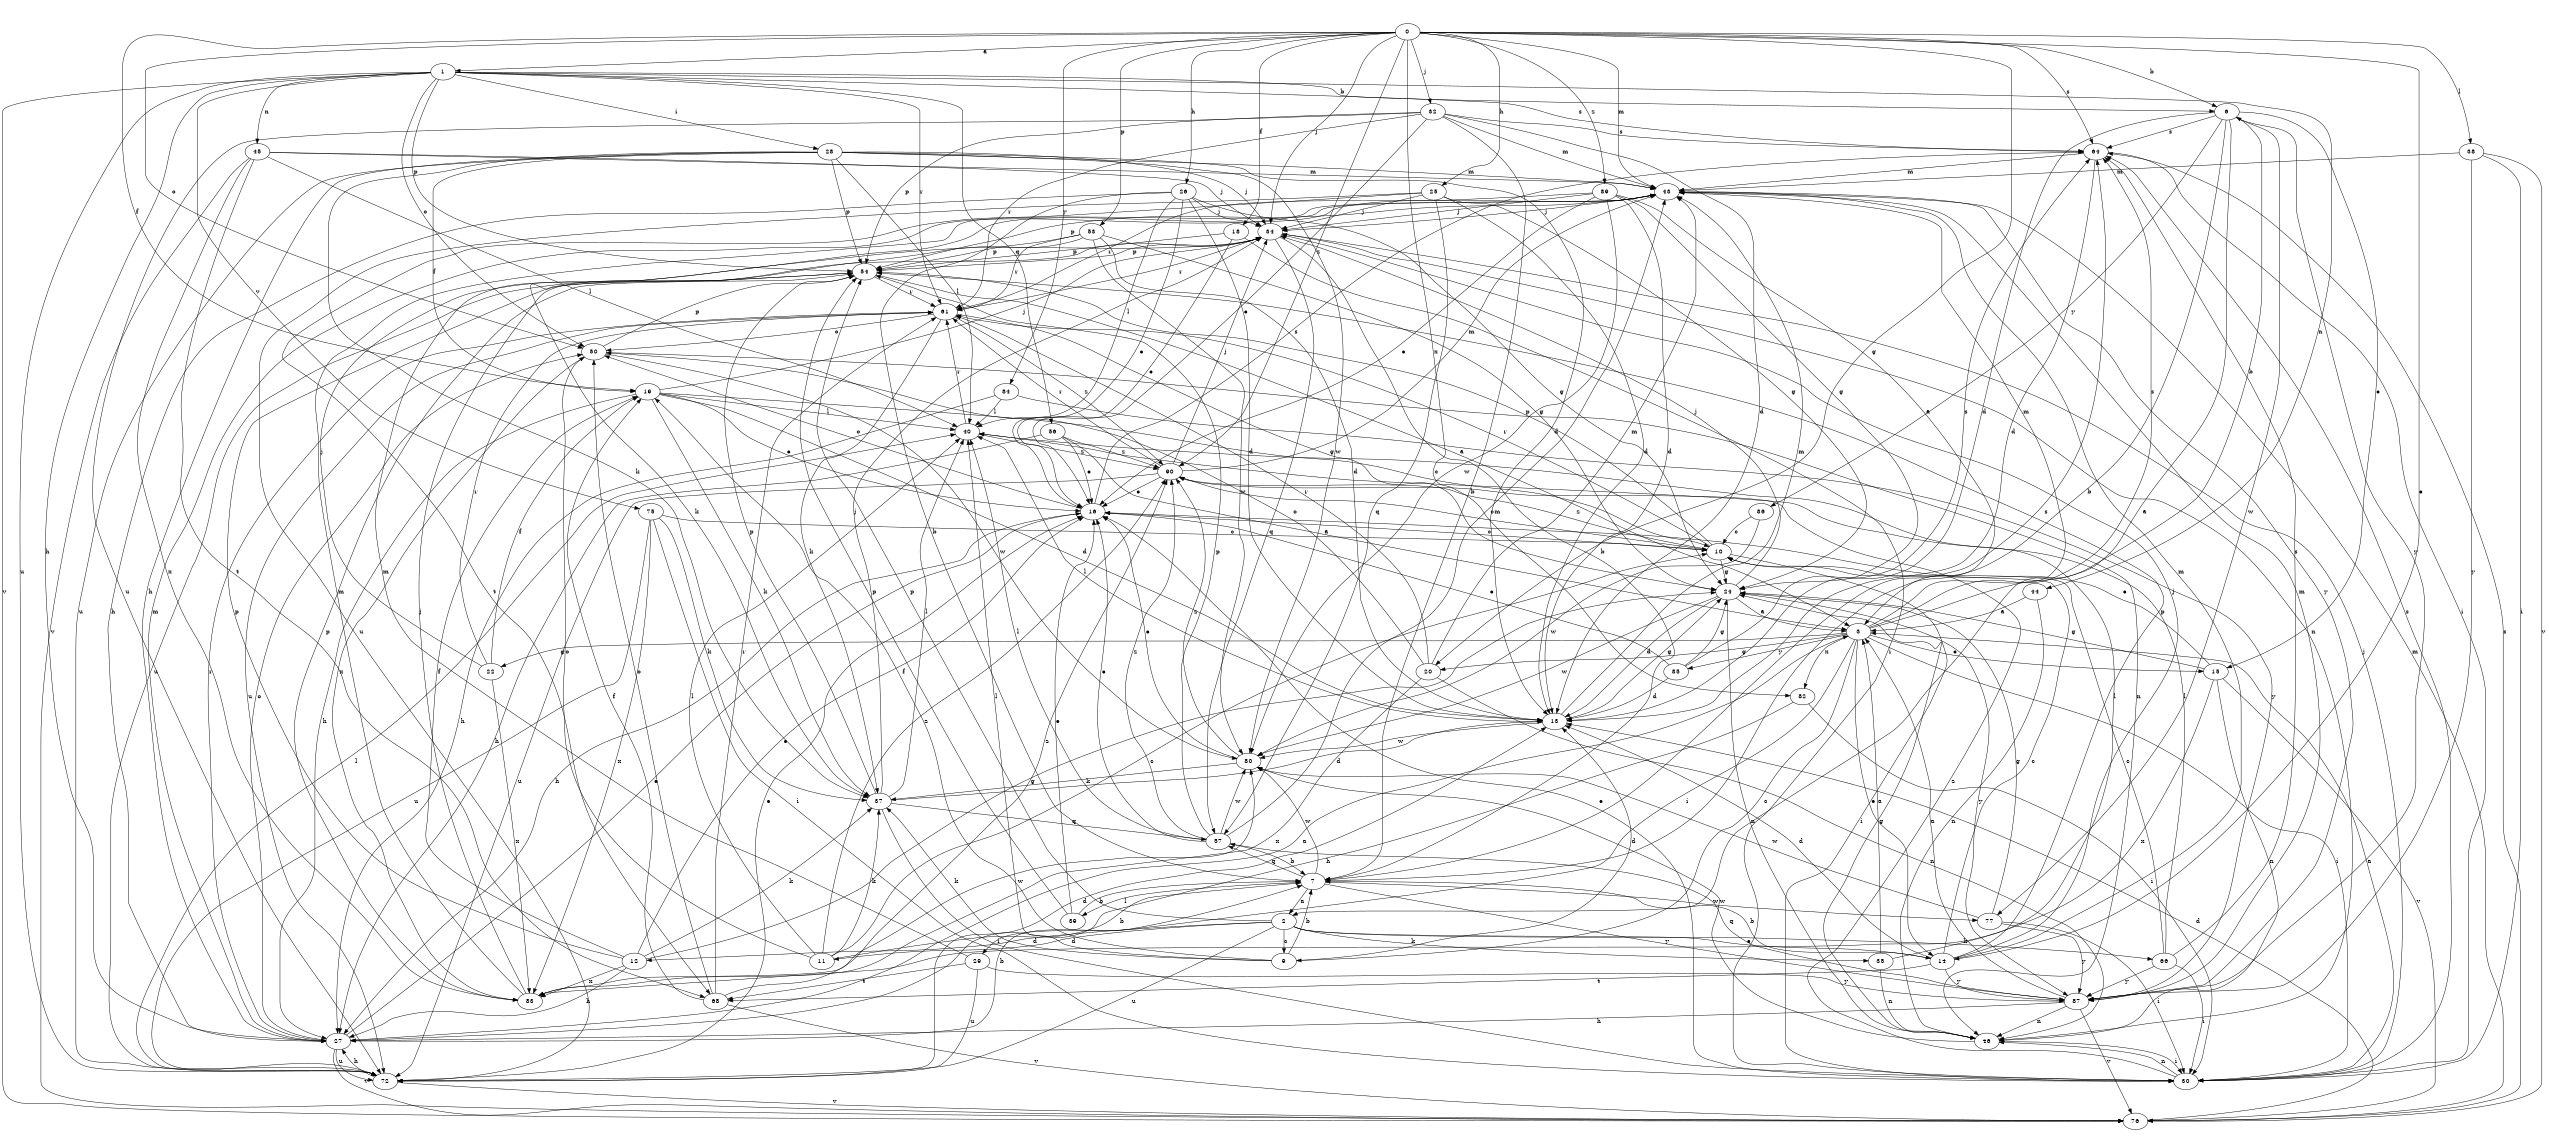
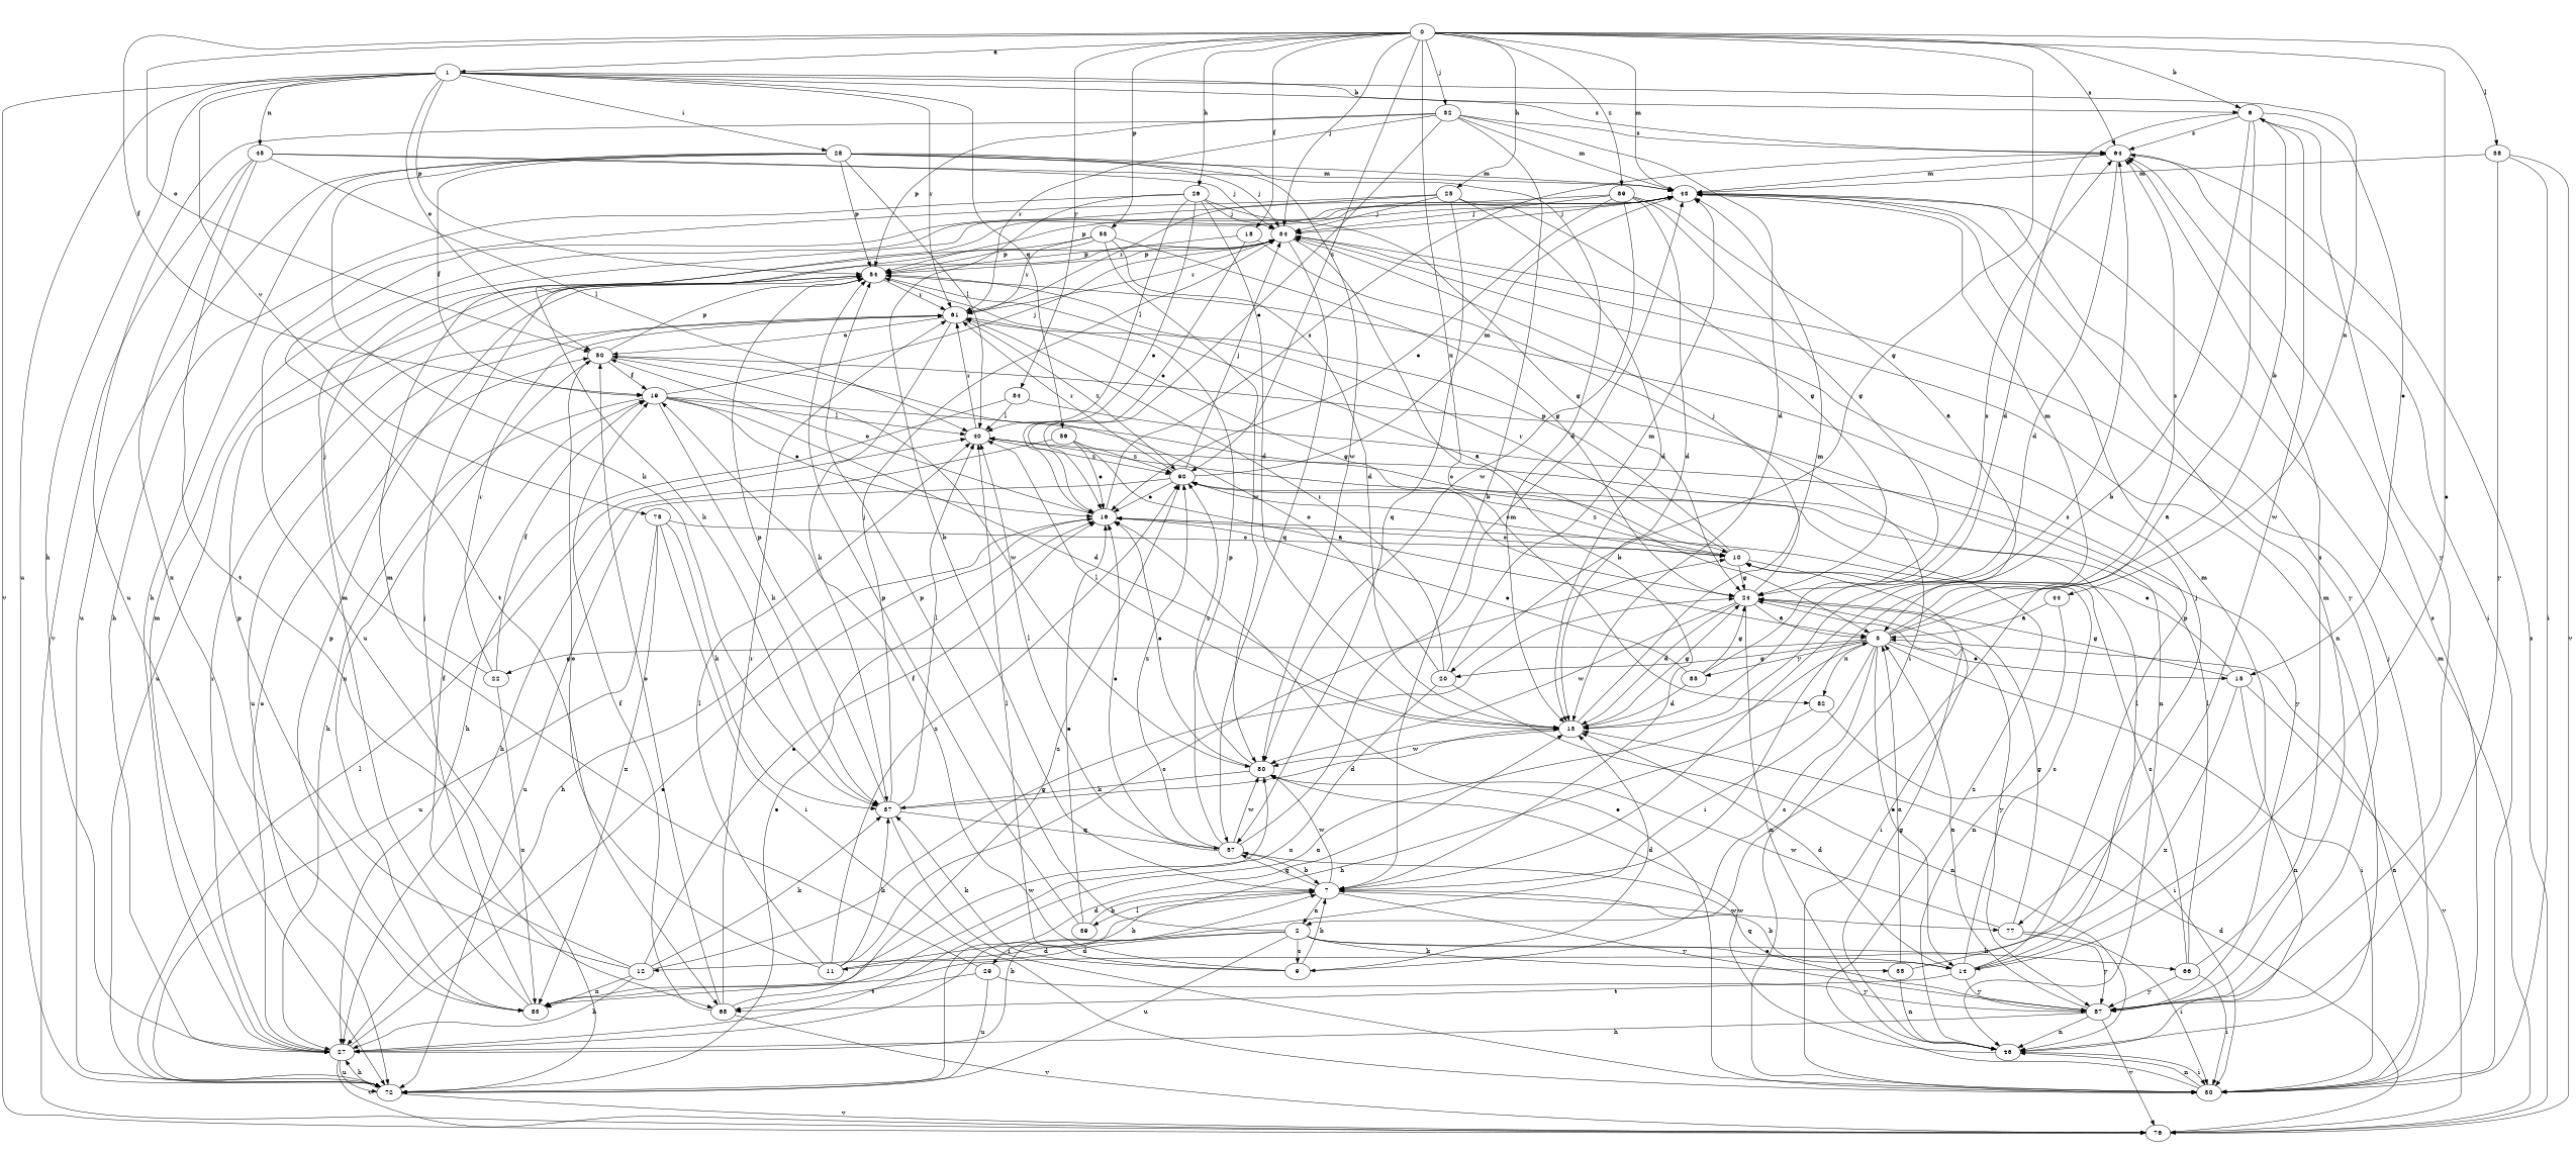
  strict digraph {
    0
    1
    6
    14
    18
    19
    20
    25
    26
    32
    34
    38
    43
    50
    53
    64
    82
    84
    89
    90
    27
    28
    44
    45
    54
    56
    61
    72
    75
    76
    2
    15
    7
    13
    77
-   86
    87
    10
    68
    30
    16
    37
    40
    83
    46
    57
    24
    80
    3
    9
    11
    12
    35
    n54 [label=66]
    22
    29
    85
    39
    0 -> 1 [label=a]
    0 -> 6 [label=b]
    0 -> 14 [label=e]
    0 -> 18 [label=f]
    0 -> 19 [label=f]
    0 -> 20 [label=g]
    0 -> 25 [label=h]
    0 -> 26 [label=h]
    0 -> 32 [label=j]
    0 -> 34 [label=j]
    0 -> 38 [label=l]
    0 -> 43 [label=m]
    0 -> 50 [label=o]
    0 -> 53 [label=p]
    0 -> 64 [label=s]
    0 -> 82 [label=x]
    0 -> 84 [label=y]
    0 -> 89 [label=z]
    0 -> 90 [label=z]
    1 -> 6 [label=b]
    1 -> 50 [label=o]
    1 -> 64 [label=s]
    1 -> 27 [label=h]
    1 -> 28 [label=i]
    1 -> 44 [label=n]
    1 -> 45 [label=n]
    1 -> 54 [label=p]
    1 -> 56 [label=q]
    1 -> 61 [label=r]
    1 -> 72 [label=u]
    1 -> 75 [label=v]
    1 -> 76 [label=v]
    6 -> 64 [label=s]
    6 -> 2 [label=a]
    6 -> 15 [label=e]
    6 -> 7 [label=b]
    6 -> 13 [label=d]
    6 -> 77 [label=w]
-   6 -> 86 [label=y]
    6 -> 87 [label=y]
    14 -> 34 [label=j]
    14 -> 43 [label=m]
    14 -> 54 [label=p]
    14 -> 7 [label=b]
    14 -> 13 [label=d]
    14 -> 87 [label=y]
    14 -> 10 [label=c]
    14 -> 68 [label=t]
    18 -> 54 [label=p]
    18 -> 30 [label=i]
    18 -> 16 [label=e]
    19 -> 34 [label=j]
    19 -> 27 [label=h]
    19 -> 13 [label=d]
    19 -> 10 [label=c]
    19 -> 16 [label=e]
    19 -> 37 [label=k]
    19 -> 40 [label=l]
    20 -> 43 [label=m]
    20 -> 50 [label=o]
    20 -> 61 [label=r]
    20 -> 83 [label=x]
    20 -> 46 [label=n]
    25 -> 34 [label=j]
    25 -> 72 [label=u]
    25 -> 13 [label=d]
    25 -> 68 [label=t]
    25 -> 57 [label=q]
    25 -> 24 [label=g]
    26 -> 34 [label=j]
    26 -> 27 [label=h]
    26 -> 7 [label=b]
    26 -> 13 [label=d]
    26 -> 16 [label=e]
    26 -> 40 [label=l]
    26 -> 24 [label=g]
    32 -> 43 [label=m]
    32 -> 64 [label=s]
    32 -> 54 [label=p]
    32 -> 61 [label=r]
    32 -> 72 [label=u]
    32 -> 7 [label=b]
    32 -> 13 [label=d]
    32 -> 16 [label=e]
    34 -> 54 [label=p]
    34 -> 61 [label=r]
    34 -> 7 [label=b]
    34 -> 46 [label=n]
    34 -> 57 [label=q]
    38 -> 43 [label=m]
    38 -> 76 [label=v]
    38 -> 87 [label=y]
    38 -> 30 [label=i]
    43 -> 34 [label=j]
    43 -> 54 [label=p]
    43 -> 87 [label=y]
+   50 -> 19 [label=f]
    50 -> 54 [label=p]
    50 -> 83 [label=x]
    50 -> 46 [label=n]
    50 -> 80 [label=w]
    53 -> 54 [label=p]
    53 -> 61 [label=r]
    53 -> 13 [label=d]
    53 -> 37 [label=k]
    53 -> 24 [label=g]
    53 -> 80 [label=w]
    64 -> 43 [label=m]
    64 -> 13 [label=d]
    64 -> 30 [label=i]
    82 -> 27 [label=h]
    82 -> 30 [label=i]
    84 -> 27 [label=h]
    84 -> 87 [label=y]
    84 -> 40 [label=l]
    89 -> 34 [label=j]
    89 -> 61 [label=r]
    89 -> 13 [label=d]
    89 -> 16 [label=e]
    89 -> 24 [label=g]
    89 -> 80 [label=w]
    89 -> 3 [label=a]
    90 -> 34 [label=j]
    90 -> 43 [label=m]
    90 -> 61 [label=r]
    90 -> 72 [label=u]
    90 -> 10 [label=c]
    90 -> 16 [label=e]
    27 -> 43 [label=m]
    27 -> 50 [label=o]
    27 -> 61 [label=r]
    27 -> 72 [label=u]
    27 -> 76 [label=v]
    27 -> 7 [label=b]
    27 -> 16 [label=e]
    27 -> 3 [label=a]
    28 -> 19 [label=f]
    28 -> 34 [label=j]
    28 -> 43 [label=m]
    28 -> 27 [label=h]
    28 -> 54 [label=p]
    28 -> 72 [label=u]
    28 -> 13 [label=d]
    28 -> 37 [label=k]
    28 -> 40 [label=l]
    28 -> 80 [label=w]
    44 -> 46 [label=n]
    44 -> 3 [label=a]
    45 -> 34 [label=j]
    45 -> 43 [label=m]
    45 -> 76 [label=v]
    45 -> 68 [label=t]
    45 -> 40 [label=l]
    45 -> 83 [label=x]
    54 -> 61 [label=r]
    54 -> 72 [label=u]
    54 -> 3 [label=a]
    56 -> 90 [label=z]
    56 -> 27 [label=h]
    56 -> 16 [label=e]
    56 -> 3 [label=a]
    61 -> 50 [label=o]
    61 -> 90 [label=z]
    61 -> 72 [label=u]
    61 -> 37 [label=k]
    61 -> 24 [label=g]
    72 -> 27 [label=h]
    72 -> 76 [label=v]
    72 -> 13 [label=d]
    72 -> 16 [label=e]
    72 -> 40 [label=l]
    75 -> 72 [label=u]
    75 -> 10 [label=c]
    75 -> 30 [label=i]
    75 -> 37 [label=k]
    75 -> 83 [label=x]
    76 -> 43 [label=m]
    76 -> 64 [label=s]
    76 -> 13 [label=d]
    2 -> 14 [label=e]
    2 -> 54 [label=p]
    2 -> 72 [label=u]
    2 -> 9 [label=c]
    2 -> 11 [label=d]
    2 -> 12 [label=d]
    2 -> 35 [label=k]
    2 -> n54 [label=k]
    15 -> 76 [label=v]
    15 -> 16 [label=e]
    15 -> 83 [label=x]
    15 -> 46 [label=n]
    15 -> 24 [label=g]
    7 -> 64 [label=s]
    7 -> 2 [label=a]
    7 -> 77 [label=w]
    7 -> 87 [label=y]
    7 -> 57 [label=q]
    7 -> 80 [label=w]
    7 -> 39 [label=l]
    13 -> 43 [label=m]
    13 -> 40 [label=l]
    13 -> 24 [label=g]
    13 -> 80 [label=w]
    77 -> 87 [label=y]
    77 -> 30 [label=i]
    77 -> 24 [label=g]
    77 -> 80 [label=w]
-   86 -> 10 [label=c]
-   86 -> 80 [label=w]
    87 -> 43 [label=m]
    87 -> 27 [label=h]
    87 -> 76 [label=v]
    87 -> 46 [label=n]
    87 -> 57 [label=q]
    87 -> 3 [label=a]
    10 -> 90 [label=z]
    10 -> 54 [label=p]
    10 -> 61 [label=r]
    10 -> 30 [label=i]
    10 -> 24 [label=g]
    68 -> 19 [label=f]
    68 -> 50 [label=o]
    68 -> 90 [label=z]
    68 -> 61 [label=r]
    68 -> 76 [label=v]
    30 -> 34 [label=j]
    30 -> 64 [label=s]
    30 -> 90 [label=z]
    30 -> 16 [label=e]
    30 -> 46 [label=n]
    30 -> 3 [label=a]
    16 -> 50 [label=o]
    16 -> 64 [label=s]
    16 -> 27 [label=h]
    16 -> 10 [label=c]
    37 -> 34 [label=j]
    37 -> 54 [label=p]
    37 -> 13 [label=d]
    37 -> 30 [label=i]
    37 -> 40 [label=l]
    37 -> 57 [label=q]
    40 -> 90 [label=z]
    40 -> 61 [label=r]
    83 -> 34 [label=j]
    83 -> 43 [label=m]
    83 -> 54 [label=p]
    83 -> 80 [label=w]
    46 -> 30 [label=i]
    46 -> 24 [label=g]
    46 -> 80 [label=w]
    57 -> 43 [label=m]
    57 -> 90 [label=z]
    57 -> 54 [label=p]
    57 -> 7 [label=b]
    57 -> 16 [label=e]
    57 -> 40 [label=l]
    57 -> 80 [label=w]
    24 -> 34 [label=j]
    24 -> 13 [label=d]
    24 -> 87 [label=y]
    24 -> 46 [label=n]
    24 -> 80 [label=w]
    24 -> 3 [label=a]
    80 -> 90 [label=z]
    80 -> 16 [label=e]
    80 -> 37 [label=k]
    3 -> 6 [label=b]
    3 -> 14 [label=e]
    3 -> 20 [label=g]
    3 -> 43 [label=m]
    3 -> 64 [label=s]
    3 -> 82 [label=x]
    3 -> 15 [label=e]
    3 -> 30 [label=i]
    3 -> 9 [label=c]
    3 -> 22 [label=g]
    3 -> 29 [label=i]
    3 -> 85 [label=y]
    9 -> 19 [label=f]
    9 -> 7 [label=b]
    9 -> 13 [label=d]
    9 -> 37 [label=k]
    9 -> 40 [label=l]
    11 -> 50 [label=o]
    11 -> 90 [label=z]
    11 -> 7 [label=b]
    11 -> 10 [label=c]
    11 -> 37 [label=k]
    11 -> 40 [label=l]
    12 -> 19 [label=f]
    12 -> 27 [label=h]
    12 -> 54 [label=p]
    12 -> 16 [label=e]
    12 -> 37 [label=k]
    12 -> 83 [label=x]
    12 -> 24 [label=g]
    35 -> 40 [label=l]
    35 -> 46 [label=n]
    35 -> 3 [label=a]
    n54 -> 64 [label=s]
    n54 -> 87 [label=y]
    n54 -> 10 [label=c]
    n54 -> 30 [label=i]
    n54 -> 40 [label=l]
    22 -> 19 [label=f]
    22 -> 34 [label=j]
    22 -> 61 [label=r]
    22 -> 83 [label=x]
    29 -> 43 [label=m]
    29 -> 72 [label=u]
    29 -> 87 [label=y]
    29 -> 68 [label=t]
    85 -> 64 [label=s]
    85 -> 13 [label=d]
    85 -> 16 [label=e]
    85 -> 24 [label=g]
    39 -> 54 [label=p]
    39 -> 7 [label=b]
    39 -> 16 [label=e]
  }
